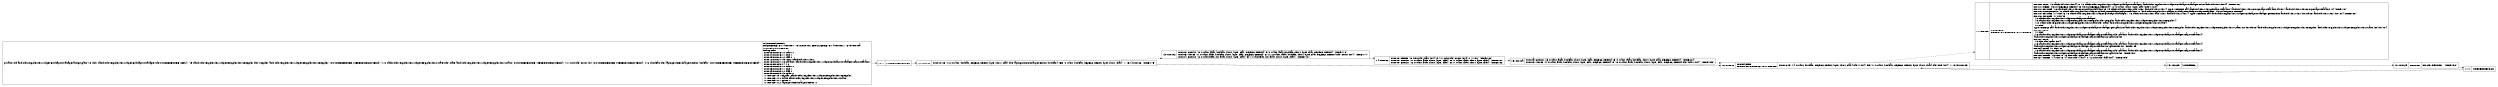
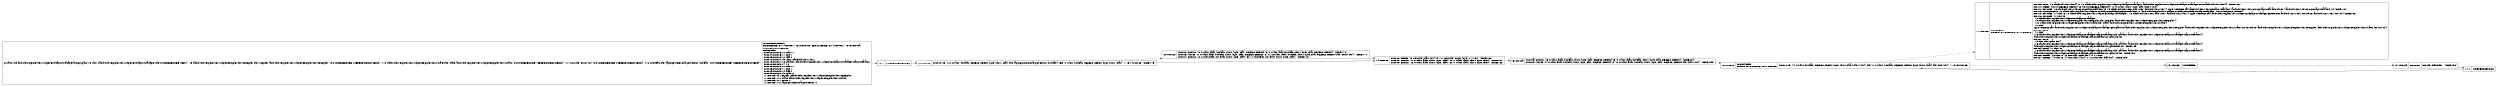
  digraph {
    rankdir=LR
    node [shape=record]
    n1 [label="{10\:\ ?|MTH_ENTER_BLOCK\l}"]
    n2 [label="{12\:\ 0x0000|0x0000: IF  (r12 I:??[int, boolean, OBJECT, ARRAY, byte, short, char] A[D('layingOutInPrimaryDirection' boolean)]) == (0 ??[int, boolean, OBJECT, ARRAY, byte, short, char])  \-\> B:14:0x0006  (LINE:775)\l}"]
    n3 [label="{13\:\ 0x0002|0x0002: CONST  (r0 I:??[int, float, boolean, short, byte, char, OBJECT, ARRAY]) = (0 ??[int, float, boolean, short, byte, char, OBJECT, ARRAY])  (LINE:776)\l0x0003: MOVE  (r1 I:??[int, float, boolean, short, byte, char, OBJECT, ARRAY]) = (r11 I:??[int, float, boolean, short, byte, char, OBJECT, ARRAY] A[D('count' int)])  (LINE:777)\l0x0004: CONST  (r2 I:??[boolean, int, float, short, byte, char]) = (1 ??[boolean, int, float, short, byte, char])  (LINE:778)\l}"]
    n4 [label="{14\:\ 0x0006|0x0006: ARITH  (r0 I:int A[D('start' int)]) = (r11 I:int A[D('count' int)]) + (\-1 int)  (LINE:780)\l0x0008: CONST  (r1 I:??[int, float, short, byte, char]) = (\-1 ??[int, float, short, byte, char])  (LINE:781)\l0x0009: CONST  (r2 I:??[int, float, short, byte, char]) = (\-1 ??[int, float, short, byte, char])  (LINE:782)\l}"]
    n5 [label="{15\:\ 0x000a|0x000a: CONST  (r3 I:??[int, float, boolean, short, byte, char, OBJECT, ARRAY]) = (0 ??[int, float, boolean, short, byte, char, OBJECT, ARRAY])  (LINE:784)\l0x000b: MOVE  (r4 I:??[int, float, boolean, short, byte, char, OBJECT, ARRAY]) = (r0 I:??[int, float, boolean, short, byte, char, OBJECT, ARRAY] A[D('start' int)])  (LINE:785)\l}"]
    n6 [label="{16\:\ 0x000c|LOOP_START\lLOOP:0: B:16:0x000c\-\>B:17:0x000e\l|0x000c: IF  (r4 I:??[int, boolean, OBJECT, ARRAY, byte, short, char] A[D('i' int)]) == (r1 I:??[int, boolean, OBJECT, ARRAY, byte, short, char] A[D('end' int)])  \-\> B:19:0x0029 \l}"]
    n7 [label="{17\:\ 0x000e|LOOP_END\lLOOP:0: B:16:0x000c\-\>B:17:0x000e\l|0x000e: IGET  (r5 I:android.view.View[]) = (r8 I:androidx.recyclerview.widget.GridLayoutManager) androidx.recyclerview.widget.GridLayoutManager.mSet android.view.View[]  (LINE:786)\l0x0010: AGET  (r5 I:??[OBJECT, ARRAY]) = (r5 I:??[OBJECT, ARRAY][]), (r4 I:??[int, short, byte, char] A[D('i' int)]) \l0x0012: INVOKE  (r6 I:android.view.ViewGroup$LayoutParams) = (r5 I:android.view.View A[D('view' android.view.View)]) type: VIRTUAL call: android.view.View.getLayoutParams():android.view.ViewGroup$LayoutParams A[MD:():android.view.ViewGroup$LayoutParams (c)] (LINE:787)\l0x0016: CHECK_CAST (r6 I:androidx.recyclerview.widget.GridLayoutManager$LayoutParams) = (androidx.recyclerview.widget.GridLayoutManager$LayoutParams) (r6 I:??[OBJECT, ARRAY]) \l0x0018: INVOKE  (r7 I:int) = (r8 I:androidx.recyclerview.widget.GridLayoutManager), (r5 I:android.view.View A[D('view' android.view.View)]) type: VIRTUAL call: androidx.recyclerview.widget.GridLayoutManager.getPosition(android.view.View):int A[MD:(android.view.View):int (m)] (LINE:788)\l0x001c: INVOKE  (r7 I:int) = \l  (r8 I:androidx.recyclerview.widget.GridLayoutManager)\l  (r9 I:androidx.recyclerview.widget.RecyclerView$Recycler A[D('recycler' androidx.recyclerview.widget.RecyclerView$Recycler)])\l  (r10 I:androidx.recyclerview.widget.RecyclerView$State A[D('state' androidx.recyclerview.widget.RecyclerView$State)])\l  (r7 I:int)\l type: DIRECT call: androidx.recyclerview.widget.GridLayoutManager.getSpanSize(androidx.recyclerview.widget.RecyclerView$Recycler, androidx.recyclerview.widget.RecyclerView$State, int):int A[MD:(androidx.recyclerview.widget.RecyclerView$Recycler, androidx.recyclerview.widget.RecyclerView$State, int):int (m)]\l0x0020: IPUT  \l  (r7 I:int)\l  (r6 I:androidx.recyclerview.widget.GridLayoutManager$LayoutParams A[D('params' androidx.recyclerview.widget.GridLayoutManager$LayoutParams)])\l androidx.recyclerview.widget.GridLayoutManager.LayoutParams.mSpanSize int \l0x0022: IPUT  \l  (r3 I:int A[D('span' int)])\l  (r6 I:androidx.recyclerview.widget.GridLayoutManager$LayoutParams A[D('params' androidx.recyclerview.widget.GridLayoutManager$LayoutParams)])\l androidx.recyclerview.widget.GridLayoutManager.LayoutParams.mSpanIndex int  (LINE:789)\l0x0024: IGET  (r7 I:int) = \l  (r6 I:androidx.recyclerview.widget.GridLayoutManager$LayoutParams A[D('params' androidx.recyclerview.widget.GridLayoutManager$LayoutParams)])\l androidx.recyclerview.widget.GridLayoutManager.LayoutParams.mSpanSize int  (LINE:790)\l0x0026: ARITH  (r3 I:int) = (r3 I:int A[D('span' int)]) + (r7 I:int) \l0x0027: ARITH  (r4 I:int) = (r4 I:int A[D('i' int)]) + (r2 I:int A[D('diff' int)])  (LINE:785)\l}"]
    n8 [label="{19\:\ 0x0029|SYNTHETIC\l}"]
    n9 [label="{18\:\ 0x0029|RETURN\l|0x0029: RETURN    (LINE:792)\l}"]
    n10 [label="{11\:\ ?|MTH_EXIT_BLOCK\l}"]
    n11 [label="{private void androidx.recyclerview.widget.GridLayoutManager.assignSpans((r8 'this' I:androidx.recyclerview.widget.GridLayoutManager A[IMMUTABLE_TYPE, THIS]), (r9 I:androidx.recyclerview.widget.RecyclerView$Recycler A[D('recycler' androidx.recyclerview.widget.RecyclerView$Recycler), IMMUTABLE_TYPE, METHOD_ARGUMENT]), (r10 I:androidx.recyclerview.widget.RecyclerView$State A[D('state' androidx.recyclerview.widget.RecyclerView$State), IMMUTABLE_TYPE, METHOD_ARGUMENT]), (r11 I:int A[D('count' int), IMMUTABLE_TYPE, METHOD_ARGUMENT]), (r12 I:boolean A[D('layingOutInPrimaryDirection' boolean), IMMUTABLE_TYPE, METHOD_ARGUMENT]))  | USE_LINES_HINTS\lBACK_EDGE: B:17:0x000e \-\> B:16:0x000c, CROSS_EDGE: B:14:0x0006 \-\> B:15:0x000a\lINLINE_NOT_NEEDED\lDebug Info:\l  0x0003\-0x0006: r0 'start' I\l  0x0004\-0x0006: r1 'end' I\l  0x0005\-0x0006: r2 'diff' I\l  0x0012\-0x0027: r5 'view' Landroid\/view\/View;\l  0x0018\-0x0027: r6 'params' Landroidx\/recyclerview\/widget\/GridLayoutManager$LayoutParams;\l  0x000c\-0x0029: r4 'i' I\l  0x0008\-0x0029: r0 'start' I\l  0x0009\-0x0029: r1 'end' I\l  0x000a\-0x0029: r2 'diff' I\l  0x000b\-0x0029: r3 'span' I\l  \-1 \-0x0029: r9 'recycler' Landroidx\/recyclerview\/widget\/RecyclerView$Recycler;\l  \-1 \-0x0029: r10 'state' Landroidx\/recyclerview\/widget\/RecyclerView$State;\l  \-1 \-0x0029: r11 'count' I\l  \-1 \-0x0029: r12 'layingOutInPrimaryDirection' Z\l}"]
    n1 -> n2
    n2 -> n3 [style=dashed]
-   n2 -> n6
+   n2 -> n4
    n3 -> n4
    n4 -> n5
    n5 -> n6 [style=dashed]
    n6 -> n7 [style=dashed]
    n6 -> n8 [style=dashed]
    n8 -> n9
    n9 -> n10
    n10 -> n6
    n11 -> n1
  }
